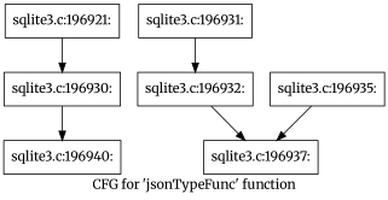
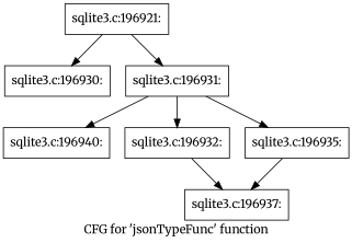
  digraph {
    fontname=Merriweather
    label="CFG for 'jsonTypeFunc' function"
    node [fontname=Merriweather shape=record]
    edge [fontname=Merriweather]
    n1 [label="{sqlite3.c:196921:}"]
    n2 [label="{sqlite3.c:196930:}"]
    n3 [label="{sqlite3.c:196931:}"]
    n4 [label="{sqlite3.c:196940:}"]
    n5 [label="{sqlite3.c:196932:}"]
    n6 [label="{sqlite3.c:196935:}"]
    n7 [label="{sqlite3.c:196937:}"]
    n1 -> n2
-   n2 -> n4
+   n1 -> n3
+   n3 -> n4
    n3 -> n5
+   n3 -> n6
    n5 -> n7
    n6 -> n7
  }
